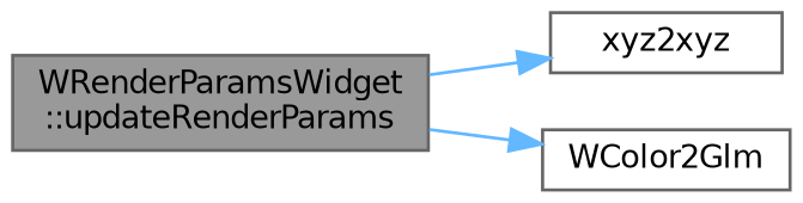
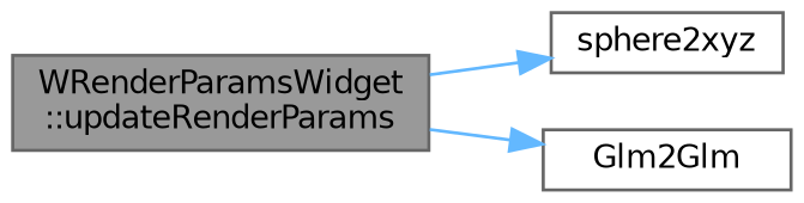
  digraph {
    rankdir=LR
    node [color=grey40 fillcolor=white fontname=Helvetica fontsize=10 shape=box style=filled]
    edge [color=steelblue1 fontname=Helvetica fontsize=10 labelfontname=Helvetica labelfontsize=10 style=solid]
    n1 [color=gray40 fillcolor=grey60 fontcolor=black height=0.2 label="WRenderParamsWidget\l::updateRenderParams" width=0.4]
-   n2 [height=0.2 label=xyz2xyz width=0.4]
-   n3 [height=0.2 label=WColor2Glm width=0.4]
+   n2 [height=0.2 label=sphere2xyz width=0.4]
+   n3 [height=0.2 label=Glm2Glm width=0.4]
    n1 -> n2
    n1 -> n3
  }
